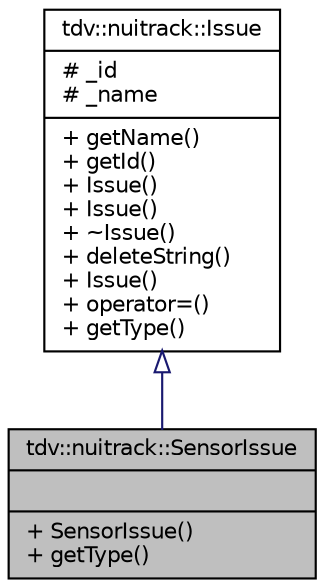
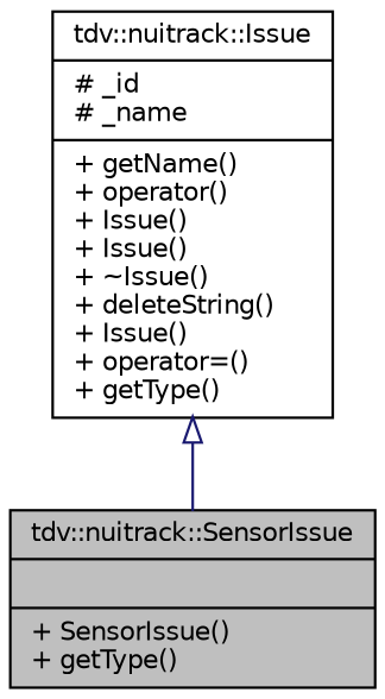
  digraph {
    node [color=black fontname=Helvetica fontsize=10 shape=record style=filled]
    n1 [fillcolor=grey75 fontcolor=black height=0.2 label="{tdv::nuitrack::SensorIssue\n||+ SensorIssue()\l+ getType()\l}" width=0.4]
-   n2 [fillcolor=white height=0.2 label="{tdv::nuitrack::Issue\n|# _id\l# _name\l|+ getName()\l+ getId()\l+ Issue()\l+ Issue()\l+ ~Issue()\l+ deleteString()\l+ Issue()\l+ operator=()\l+ getType()\l}" width=0.4]
+   n2 [fillcolor=white height=0.2 label="{tdv::nuitrack::Issue\n|# _id\l# _name\l|+ getName()\l+ operator()\l+ Issue()\l+ Issue()\l+ ~Issue()\l+ deleteString()\l+ Issue()\l+ operator=()\l+ getType()\l}" width=0.4]
    n2 -> n1 [arrowtail=onormal color=midnightblue dir=back fontname=Helvetica fontsize=10 labelfontname=Helvetica labelfontsize=10 style=solid]
  }
